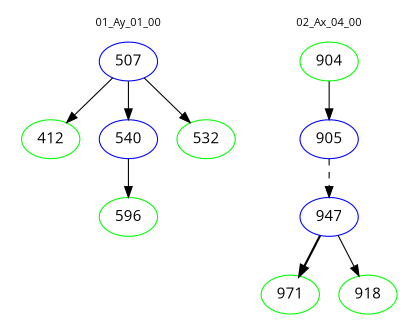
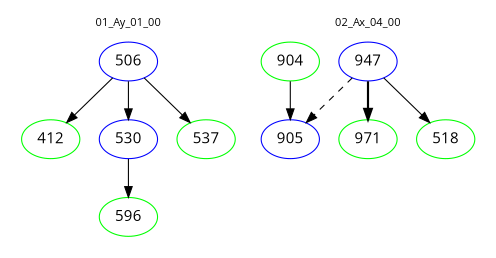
  digraph {
    fontname="Open Sans"
    node [color=green fontname="Open Sans"]
    edge [color=black fontname="Open Sans" style=solid]
-   n1 [color=blue label=507]
+   n1 [color=blue label=506]
    n2 [label=412]
-   n3 [color=blue label=540]
-   n4 [label=532]
+   n3 [color=blue label=530]
+   n4 [label=537]
    n5 [label=596]
    n6 [color=blue label=947]
    n7 [color=blue label=905]
    n8 [label=971]
-   n9 [label=918]
+   n9 [label=518]
    n10 [label=904]
    subgraph cluster_1 {
      color=white
      fontsize=10
      label="01_Ay_01_00"
      n1
      n2
      n3
      n4
      n5
    }
    subgraph cluster_2 {
      color=white
      fontsize=10
      label="02_Ax_04_00"
      n6
      n7
      n8
      n9
      n10
    }
    n1 -> n2
    n1 -> n3
    n1 -> n4
    n3 -> n5
-   n7 -> n6 [style=dashed]
+   n6 -> n7 [style=dashed]
    n6 -> n8 [style=bold]
    n6 -> n9
    n10 -> n7
  }
